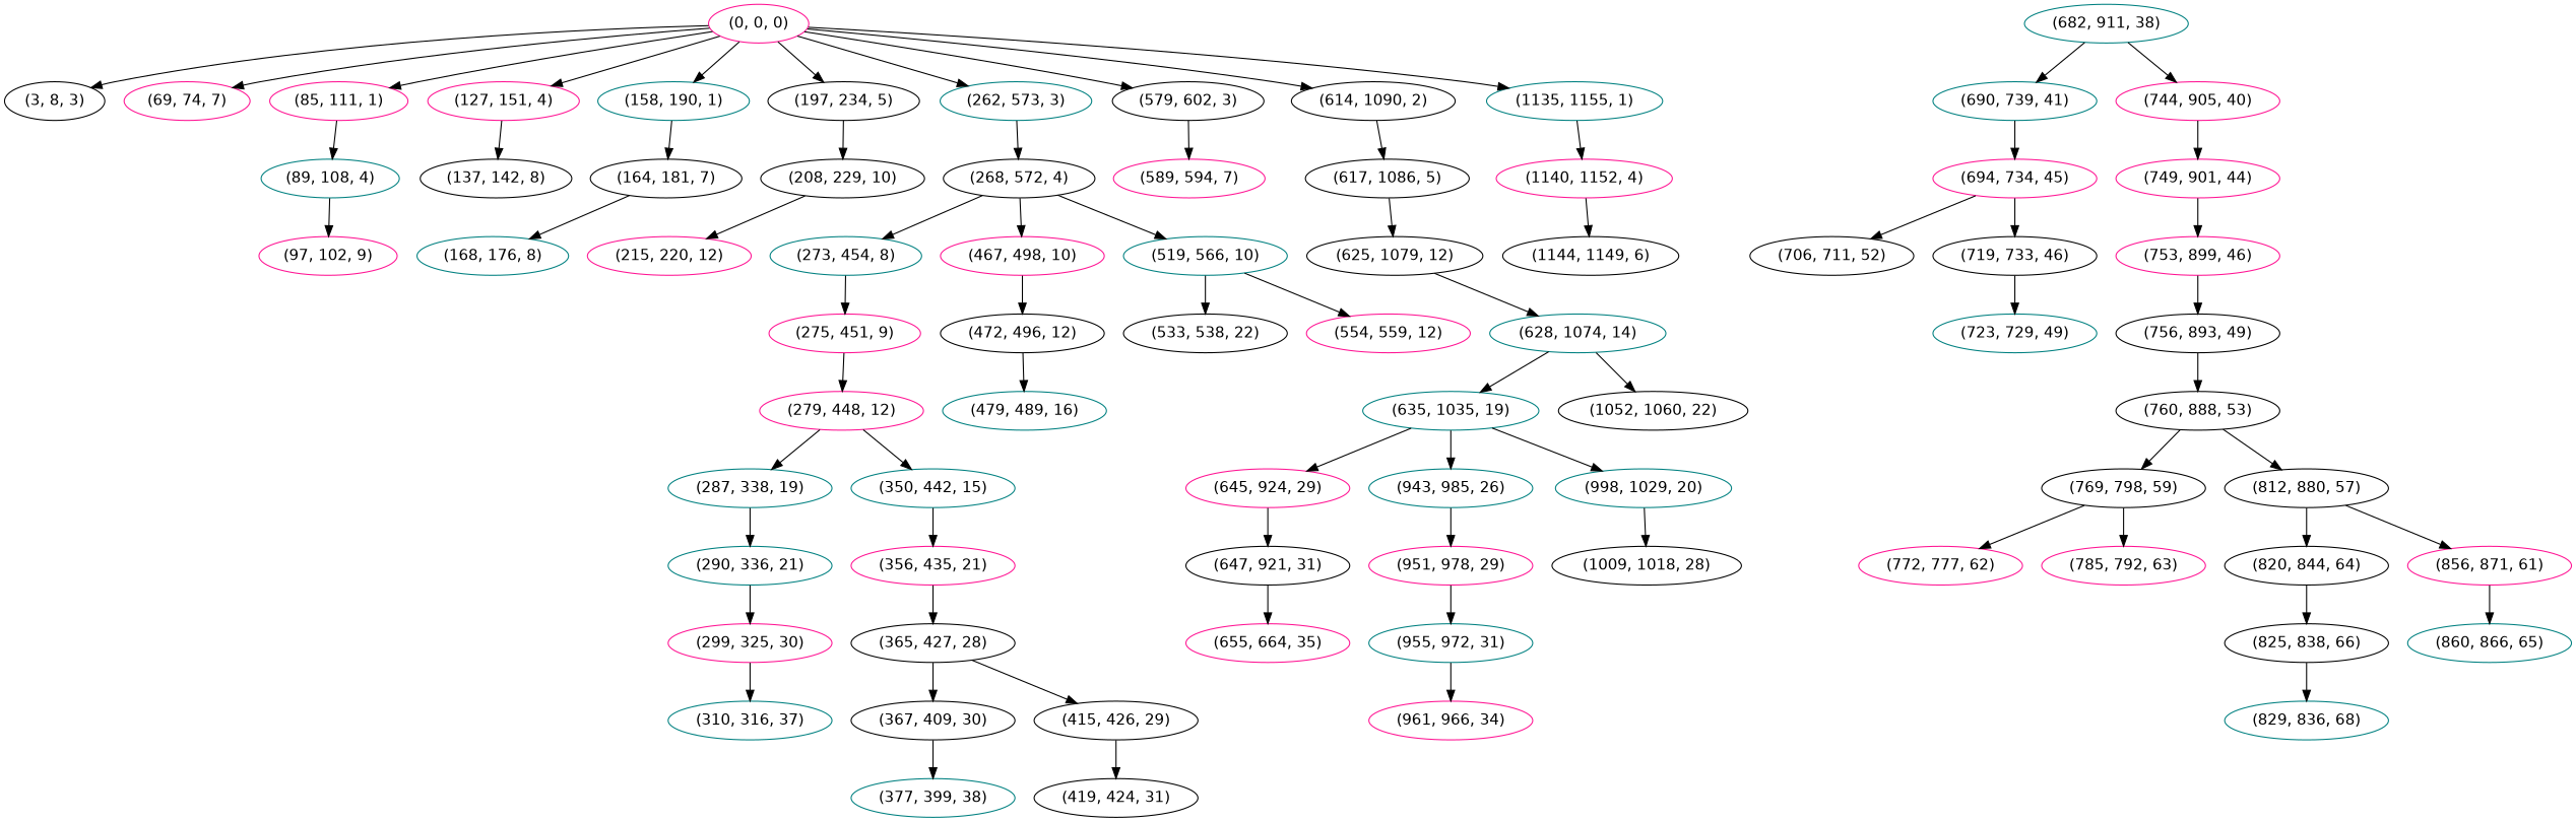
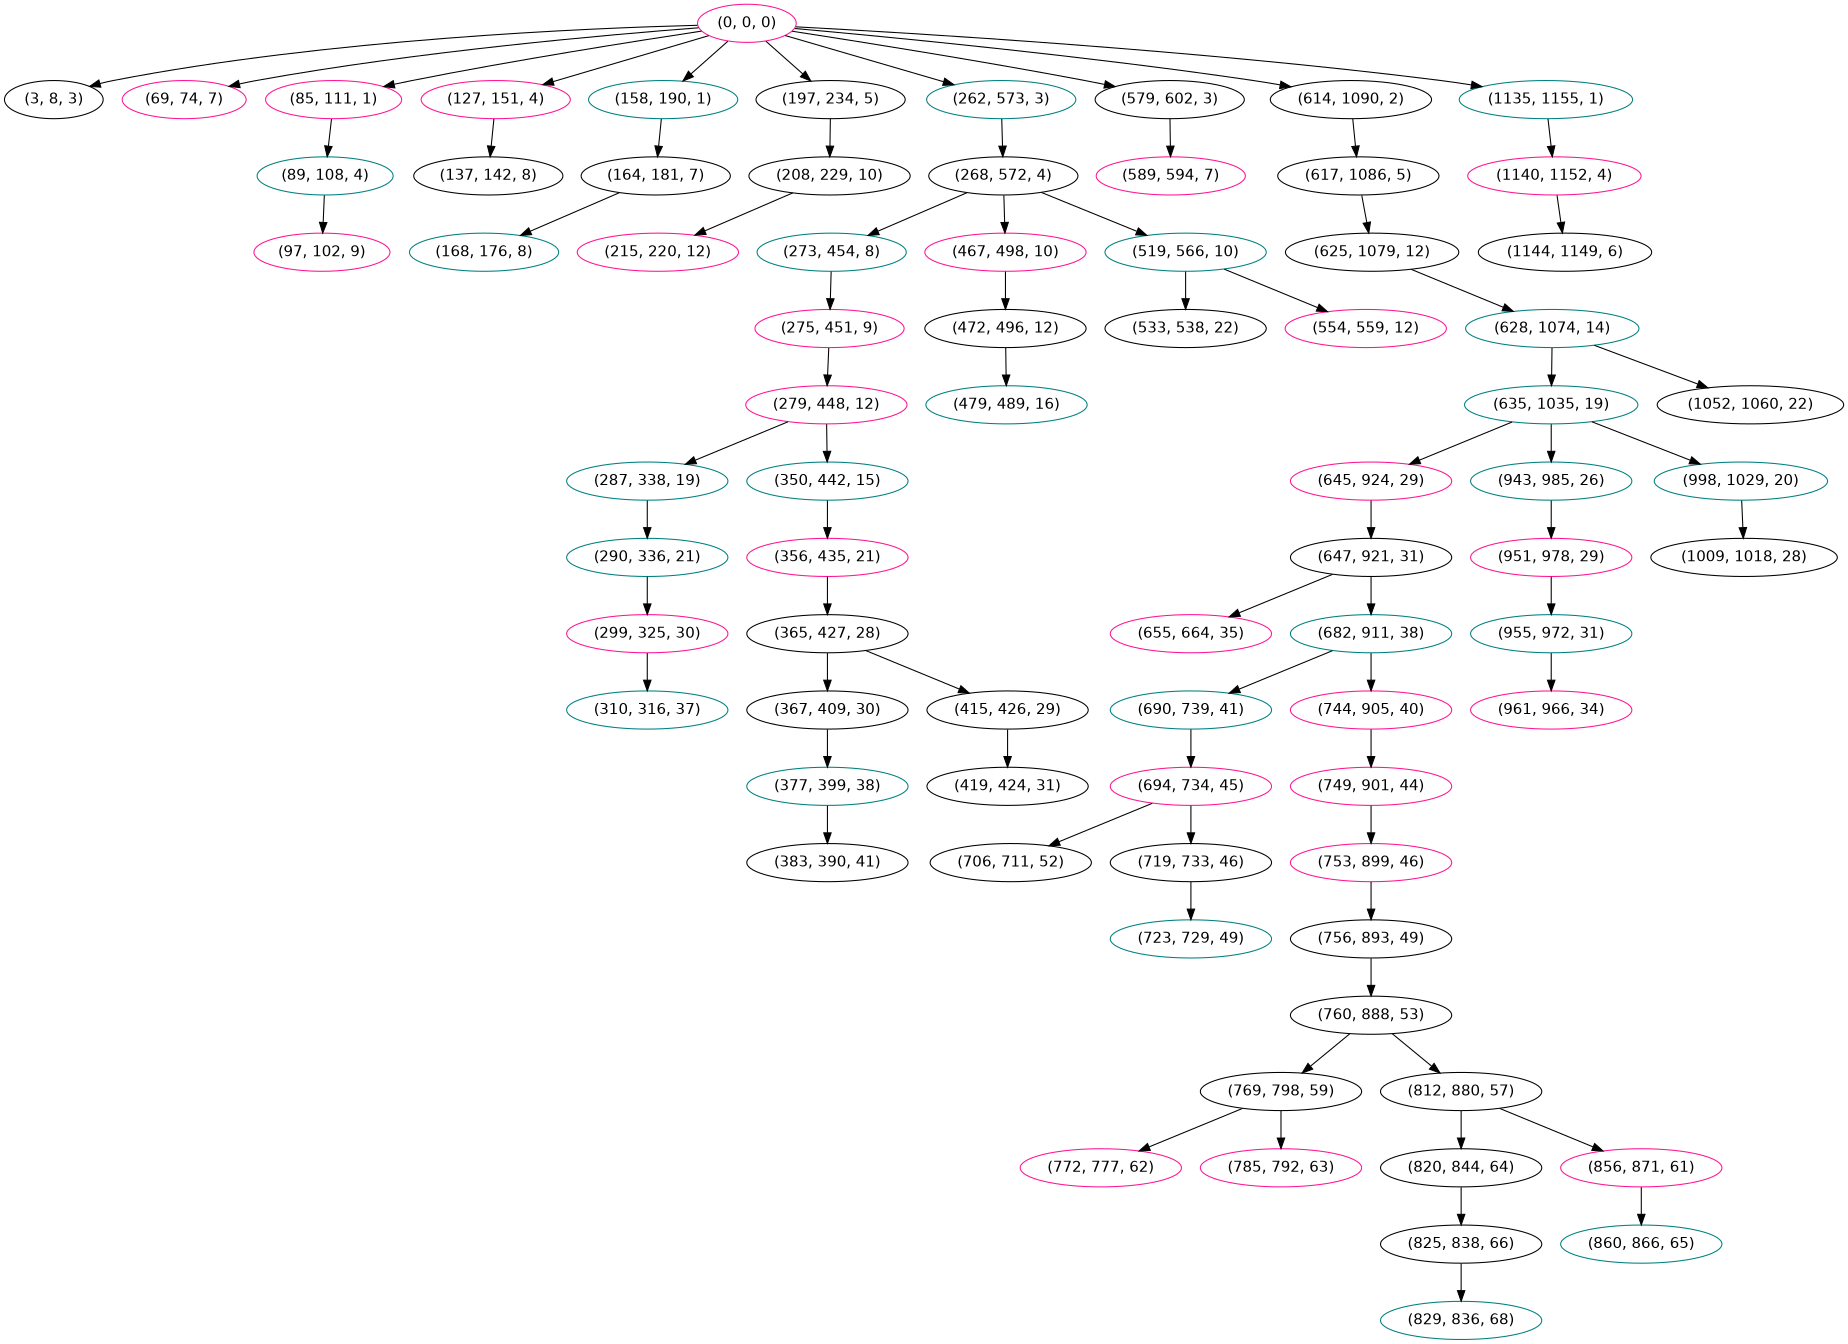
  digraph {
    fontname="DejaVu Sans"
    node [color=black fontname="DejaVu Sans"]
    edge [fontname="DejaVu Sans"]
    "(0, 0, 0)" [color=deeppink]
    "(3, 8, 3)"
    "(69, 74, 7)" [color=deeppink]
    "(85, 111, 1)" [color=deeppink]
    "(127, 151, 4)" [color=deeppink]
    "(158, 190, 1)" [color=teal]
    "(197, 234, 5)"
    "(262, 573, 3)" [color=teal]
    "(579, 602, 3)"
    "(614, 1090, 2)"
    "(1135, 1155, 1)" [color=teal]
    "(89, 108, 4)" [color=teal]
    "(137, 142, 8)"
    "(164, 181, 7)"
    "(208, 229, 10)"
    "(268, 572, 4)"
    "(589, 594, 7)" [color=deeppink]
    "(617, 1086, 5)"
    "(1140, 1152, 4)" [color=deeppink]
    "(97, 102, 9)" [color=deeppink]
    "(168, 176, 8)" [color=teal]
    "(215, 220, 12)" [color=deeppink]
    "(273, 454, 8)" [color=teal]
    "(467, 498, 10)" [color=deeppink]
    "(519, 566, 10)" [color=teal]
    "(275, 451, 9)" [color=deeppink]
    "(472, 496, 12)"
    "(533, 538, 22)"
    "(554, 559, 12)" [color=deeppink]
    "(279, 448, 12)" [color=deeppink]
    "(287, 338, 19)" [color=teal]
    "(350, 442, 15)" [color=teal]
    "(290, 336, 21)" [color=teal]
    "(356, 435, 21)" [color=deeppink]
    "(299, 325, 30)" [color=deeppink]
    "(310, 316, 37)" [color=teal]
    "(365, 427, 28)"
    "(367, 409, 30)"
    "(415, 426, 29)"
    "(377, 399, 38)" [color=teal]
    "(419, 424, 31)"
+   "(383, 390, 41)"
    "(479, 489, 16)" [color=teal]
    "(625, 1079, 12)"
    "(628, 1074, 14)" [color=teal]
    "(635, 1035, 19)" [color=teal]
    "(1052, 1060, 22)"
    "(645, 924, 29)" [color=deeppink]
    "(943, 985, 26)" [color=teal]
    "(998, 1029, 20)" [color=teal]
    "(647, 921, 31)"
    "(951, 978, 29)" [color=deeppink]
    "(1009, 1018, 28)"
    "(655, 664, 35)" [color=deeppink]
    "(682, 911, 38)" [color=teal]
    "(690, 739, 41)" [color=teal]
    "(744, 905, 40)" [color=deeppink]
    "(694, 734, 45)" [color=deeppink]
    "(749, 901, 44)" [color=deeppink]
    "(706, 711, 52)"
    "(719, 733, 46)"
    "(723, 729, 49)" [color=teal]
    "(753, 899, 46)" [color=deeppink]
    "(756, 893, 49)"
    "(760, 888, 53)"
    "(769, 798, 59)"
    "(812, 880, 57)"
    "(772, 777, 62)" [color=deeppink]
    "(785, 792, 63)" [color=deeppink]
    "(820, 844, 64)"
    "(856, 871, 61)" [color=deeppink]
    "(825, 838, 66)"
    "(860, 866, 65)" [color=teal]
    "(829, 836, 68)" [color=teal]
    "(955, 972, 31)" [color=teal]
    "(961, 966, 34)" [color=deeppink]
    "(1144, 1149, 6)"
    "(0, 0, 0)" -> "(3, 8, 3)"
    "(0, 0, 0)" -> "(69, 74, 7)"
    "(0, 0, 0)" -> "(85, 111, 1)"
    "(0, 0, 0)" -> "(127, 151, 4)"
    "(0, 0, 0)" -> "(158, 190, 1)"
    "(0, 0, 0)" -> "(197, 234, 5)"
    "(0, 0, 0)" -> "(262, 573, 3)"
    "(0, 0, 0)" -> "(579, 602, 3)"
    "(0, 0, 0)" -> "(614, 1090, 2)"
    "(0, 0, 0)" -> "(1135, 1155, 1)"
    "(85, 111, 1)" -> "(89, 108, 4)"
    "(127, 151, 4)" -> "(137, 142, 8)"
    "(158, 190, 1)" -> "(164, 181, 7)"
    "(197, 234, 5)" -> "(208, 229, 10)"
    "(262, 573, 3)" -> "(268, 572, 4)"
    "(579, 602, 3)" -> "(589, 594, 7)"
    "(614, 1090, 2)" -> "(617, 1086, 5)"
    "(1135, 1155, 1)" -> "(1140, 1152, 4)"
    "(89, 108, 4)" -> "(97, 102, 9)"
    "(164, 181, 7)" -> "(168, 176, 8)"
    "(208, 229, 10)" -> "(215, 220, 12)"
    "(268, 572, 4)" -> "(273, 454, 8)"
    "(268, 572, 4)" -> "(467, 498, 10)"
    "(268, 572, 4)" -> "(519, 566, 10)"
    "(617, 1086, 5)" -> "(625, 1079, 12)"
    "(1140, 1152, 4)" -> "(1144, 1149, 6)"
    "(273, 454, 8)" -> "(275, 451, 9)"
    "(467, 498, 10)" -> "(472, 496, 12)"
    "(519, 566, 10)" -> "(533, 538, 22)"
    "(519, 566, 10)" -> "(554, 559, 12)"
    "(275, 451, 9)" -> "(279, 448, 12)"
    "(472, 496, 12)" -> "(479, 489, 16)"
    "(279, 448, 12)" -> "(287, 338, 19)"
    "(279, 448, 12)" -> "(350, 442, 15)"
    "(287, 338, 19)" -> "(290, 336, 21)"
    "(350, 442, 15)" -> "(356, 435, 21)"
    "(290, 336, 21)" -> "(299, 325, 30)"
    "(356, 435, 21)" -> "(365, 427, 28)"
    "(299, 325, 30)" -> "(310, 316, 37)"
    "(365, 427, 28)" -> "(367, 409, 30)"
    "(365, 427, 28)" -> "(415, 426, 29)"
    "(367, 409, 30)" -> "(377, 399, 38)"
    "(415, 426, 29)" -> "(419, 424, 31)"
+   "(377, 399, 38)" -> "(383, 390, 41)"
    "(625, 1079, 12)" -> "(628, 1074, 14)"
    "(628, 1074, 14)" -> "(635, 1035, 19)"
    "(628, 1074, 14)" -> "(1052, 1060, 22)"
    "(635, 1035, 19)" -> "(645, 924, 29)"
    "(635, 1035, 19)" -> "(943, 985, 26)"
    "(635, 1035, 19)" -> "(998, 1029, 20)"
    "(645, 924, 29)" -> "(647, 921, 31)"
    "(943, 985, 26)" -> "(951, 978, 29)"
    "(998, 1029, 20)" -> "(1009, 1018, 28)"
    "(647, 921, 31)" -> "(655, 664, 35)"
+   "(647, 921, 31)" -> "(682, 911, 38)"
    "(951, 978, 29)" -> "(955, 972, 31)"
    "(682, 911, 38)" -> "(690, 739, 41)"
    "(682, 911, 38)" -> "(744, 905, 40)"
    "(690, 739, 41)" -> "(694, 734, 45)"
    "(744, 905, 40)" -> "(749, 901, 44)"
    "(694, 734, 45)" -> "(706, 711, 52)"
    "(694, 734, 45)" -> "(719, 733, 46)"
    "(749, 901, 44)" -> "(753, 899, 46)"
    "(719, 733, 46)" -> "(723, 729, 49)"
    "(753, 899, 46)" -> "(756, 893, 49)"
    "(756, 893, 49)" -> "(760, 888, 53)"
    "(760, 888, 53)" -> "(769, 798, 59)"
    "(760, 888, 53)" -> "(812, 880, 57)"
    "(769, 798, 59)" -> "(772, 777, 62)"
    "(769, 798, 59)" -> "(785, 792, 63)"
    "(812, 880, 57)" -> "(820, 844, 64)"
    "(812, 880, 57)" -> "(856, 871, 61)"
    "(820, 844, 64)" -> "(825, 838, 66)"
    "(856, 871, 61)" -> "(860, 866, 65)"
    "(825, 838, 66)" -> "(829, 836, 68)"
    "(955, 972, 31)" -> "(961, 966, 34)"
  }
